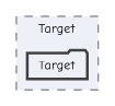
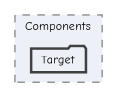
  digraph {
    compound=true
    fontname="Comic Neue"
    n1 [color=grey25 fillcolor="#edf0f7" fontname="Comic Neue" fontsize=10 height=0.2 label=Target shape=folder style="filled,bold" width=0.4]
    subgraph cluster_1 {
      bgcolor="#edf0f7"
      fontsize=10
-     label=Target
+     label=Components
      pencolor=grey50
      style="filled,dashed"
      n1
    }
  }
